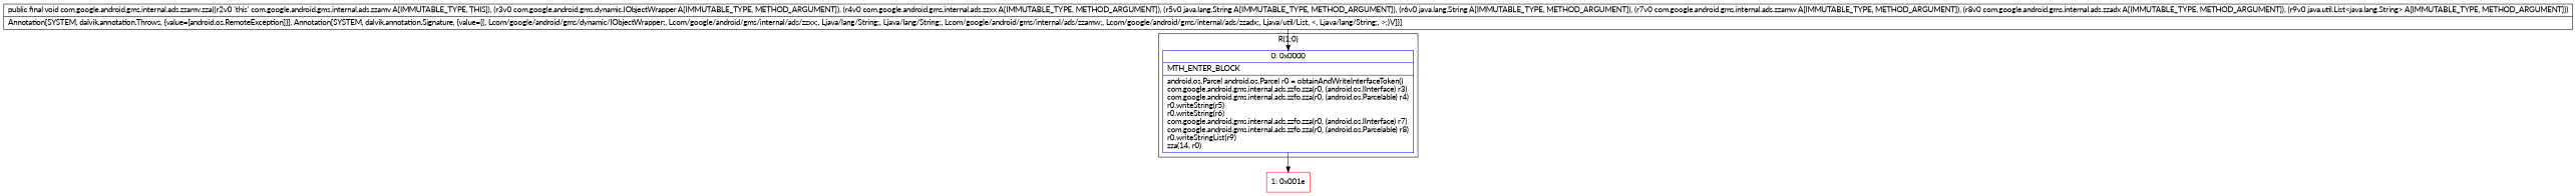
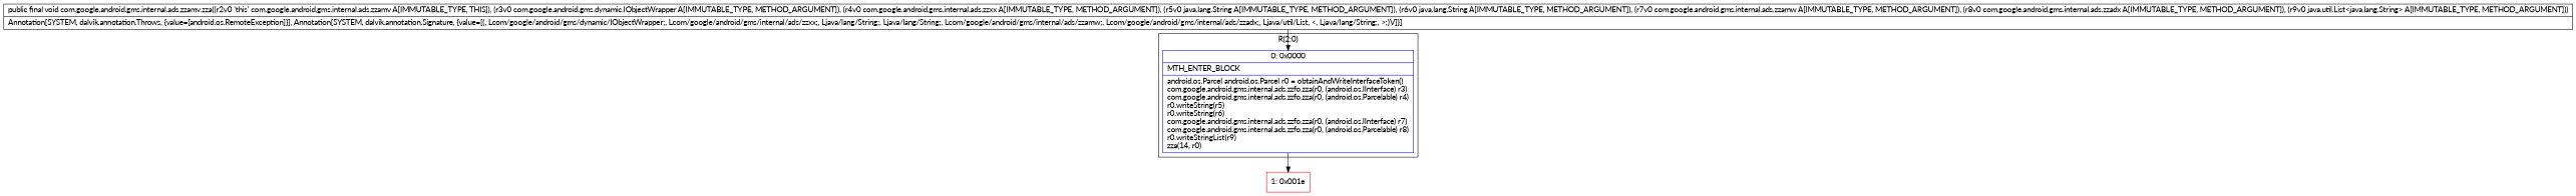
  digraph {
    fontname=Lato
    node [shape=record fontname=Lato]
    edge [fontname=Lato]
    n1 [color=blue label="{0\:\ 0x0000|MTH_ENTER_BLOCK\l|android.os.Parcel android.os.Parcel r0 = obtainAndWriteInterfaceToken()\lcom.google.android.gms.internal.ads.zzfo.zza(r0, (android.os.IInterface) r3)\lcom.google.android.gms.internal.ads.zzfo.zza(r0, (android.os.Parcelable) r4)\lr0.writeString(r5)\lr0.writeString(r6)\lcom.google.android.gms.internal.ads.zzfo.zza(r0, (android.os.IInterface) r7)\lcom.google.android.gms.internal.ads.zzfo.zza(r0, (android.os.Parcelable) r8)\lr0.writeStringList(r9)\lzza(14, r0)\l}"]
    n2 [color=red label="{1\:\ 0x001e}"]
    n3 [label="{public final void com.google.android.gms.internal.ads.zzamv.zza((r2v0 'this' com.google.android.gms.internal.ads.zzamv A[IMMUTABLE_TYPE, THIS]), (r3v0 com.google.android.gms.dynamic.IObjectWrapper A[IMMUTABLE_TYPE, METHOD_ARGUMENT]), (r4v0 com.google.android.gms.internal.ads.zzxx A[IMMUTABLE_TYPE, METHOD_ARGUMENT]), (r5v0 java.lang.String A[IMMUTABLE_TYPE, METHOD_ARGUMENT]), (r6v0 java.lang.String A[IMMUTABLE_TYPE, METHOD_ARGUMENT]), (r7v0 com.google.android.gms.internal.ads.zzamw A[IMMUTABLE_TYPE, METHOD_ARGUMENT]), (r8v0 com.google.android.gms.internal.ads.zzadx A[IMMUTABLE_TYPE, METHOD_ARGUMENT]), (r9v0 java.util.List\<java.lang.String\> A[IMMUTABLE_TYPE, METHOD_ARGUMENT]))  | Annotation[SYSTEM, dalvik.annotation.Throws, \{value=[android.os.RemoteException]\}], Annotation[SYSTEM, dalvik.annotation.Signature, \{value=[(, Lcom\/google\/android\/gms\/dynamic\/IObjectWrapper;, Lcom\/google\/android\/gms\/internal\/ads\/zzxx;, Ljava\/lang\/String;, Ljava\/lang\/String;, Lcom\/google\/android\/gms\/internal\/ads\/zzamw;, Lcom\/google\/android\/gms\/internal\/ads\/zzadx;, Ljava\/util\/List, \<, Ljava\/lang\/String;, \>;)V]\}]\l}"]
    subgraph cluster_1 {
-     label="R(1:0)"
+     label="R(2:0)"
      n1
    }
    n1 -> n2
    n3 -> n1
  }
